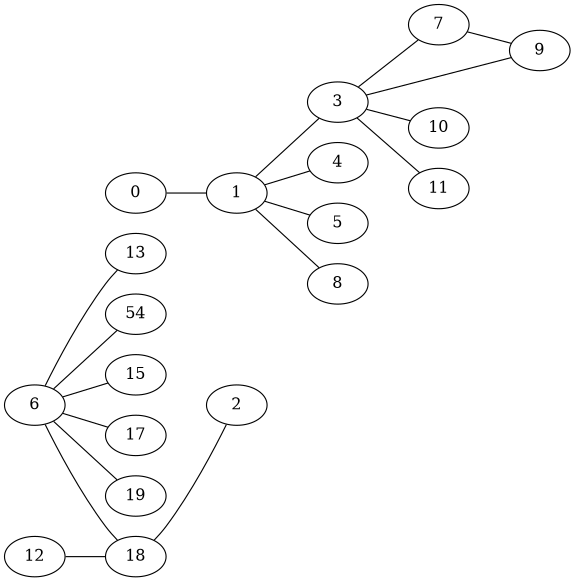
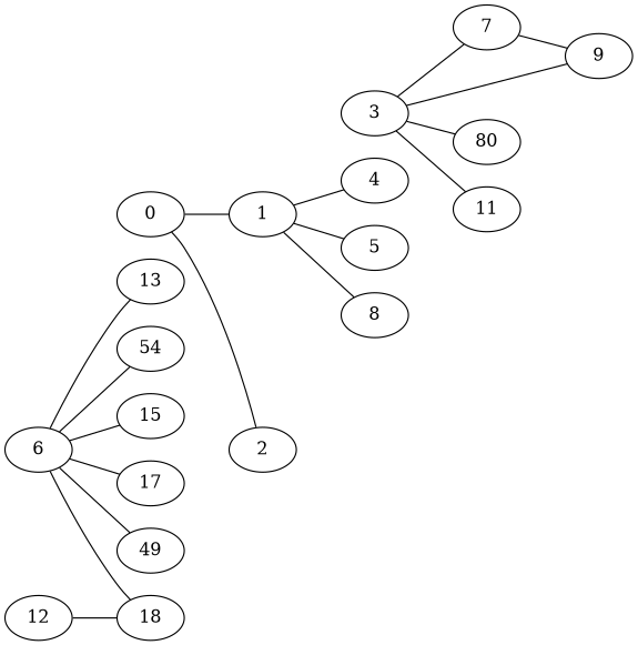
  graph {
    rankdir=LR
    0
    1
    2
    3
    4
    5
    8
    7
    9
-   10
+   10 [label=80]
    11
    6
    13
    n14 [label=54]
    15
    17
    18
-   19
+   19 [label=49]
    12
    0 -- 1
-   18 -- 2
-   1 -- 3
+   0 -- 2
    1 -- 4
    1 -- 5
    1 -- 8
    3 -- 7
    3 -- 9
    3 -- 10
    3 -- 11
    7 -- 9
    6 -- 13
    6 -- n14
    6 -- 15
    6 -- 17
    6 -- 18
    6 -- 19
    12 -- 18
  }
